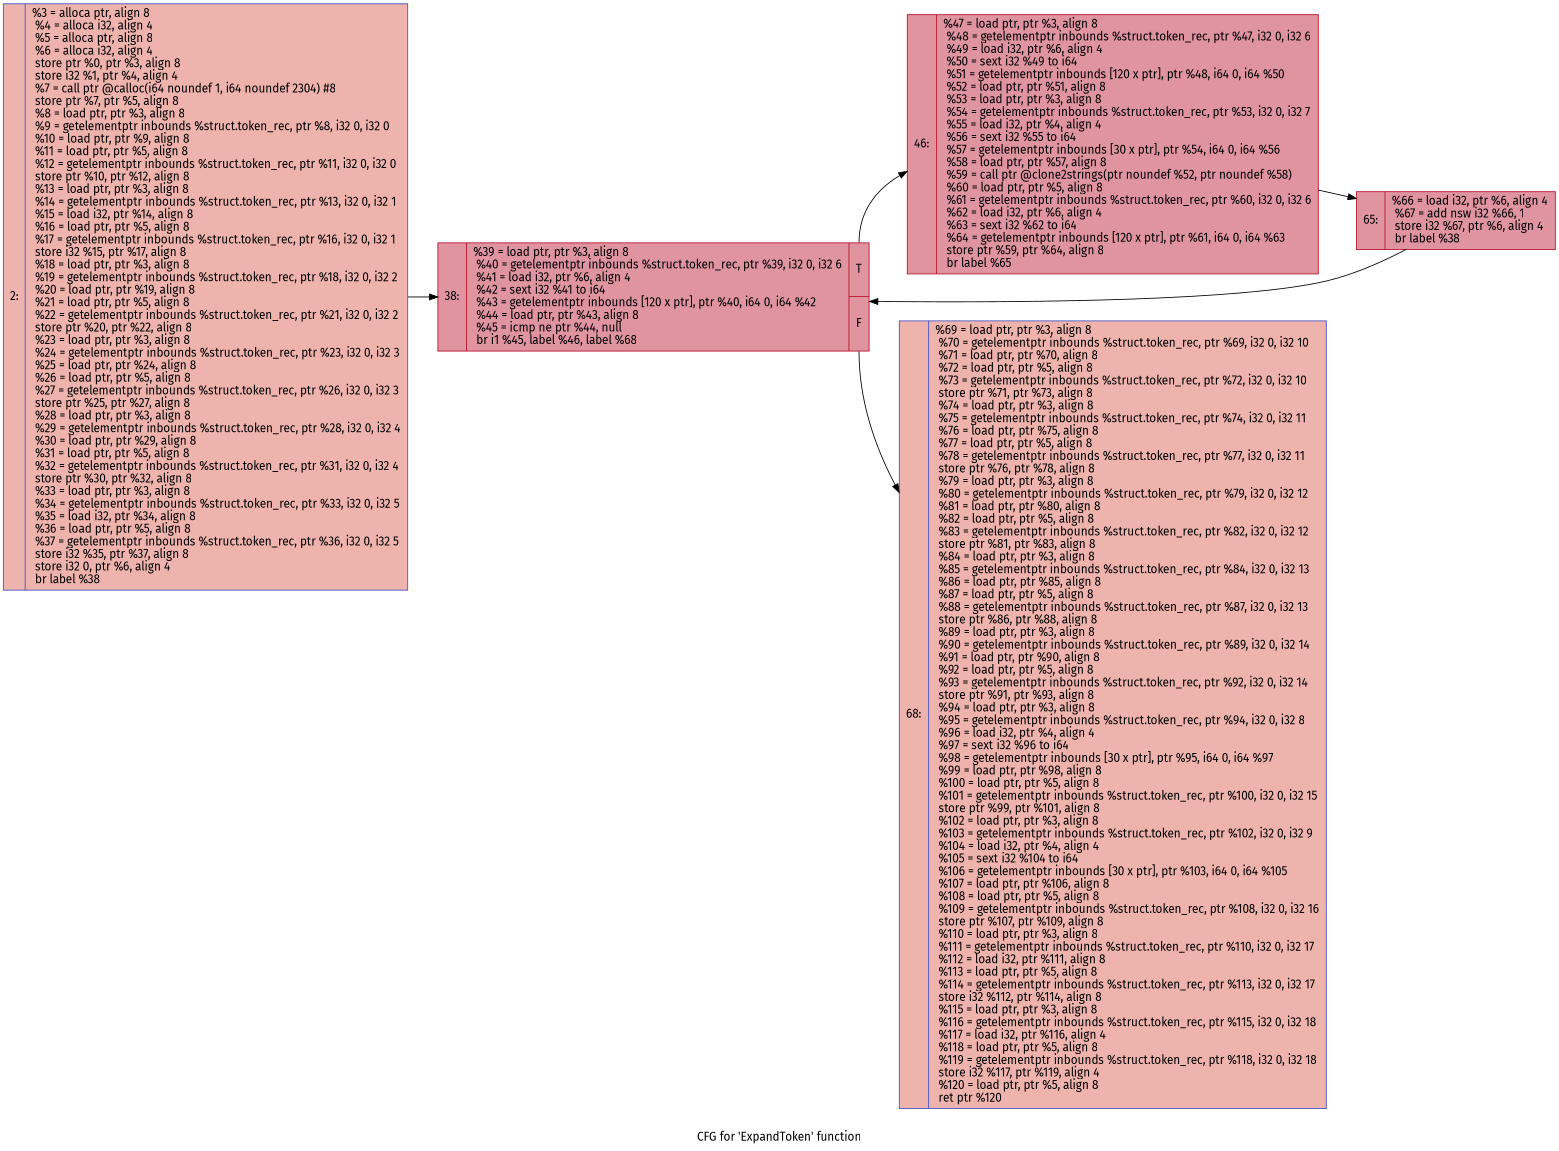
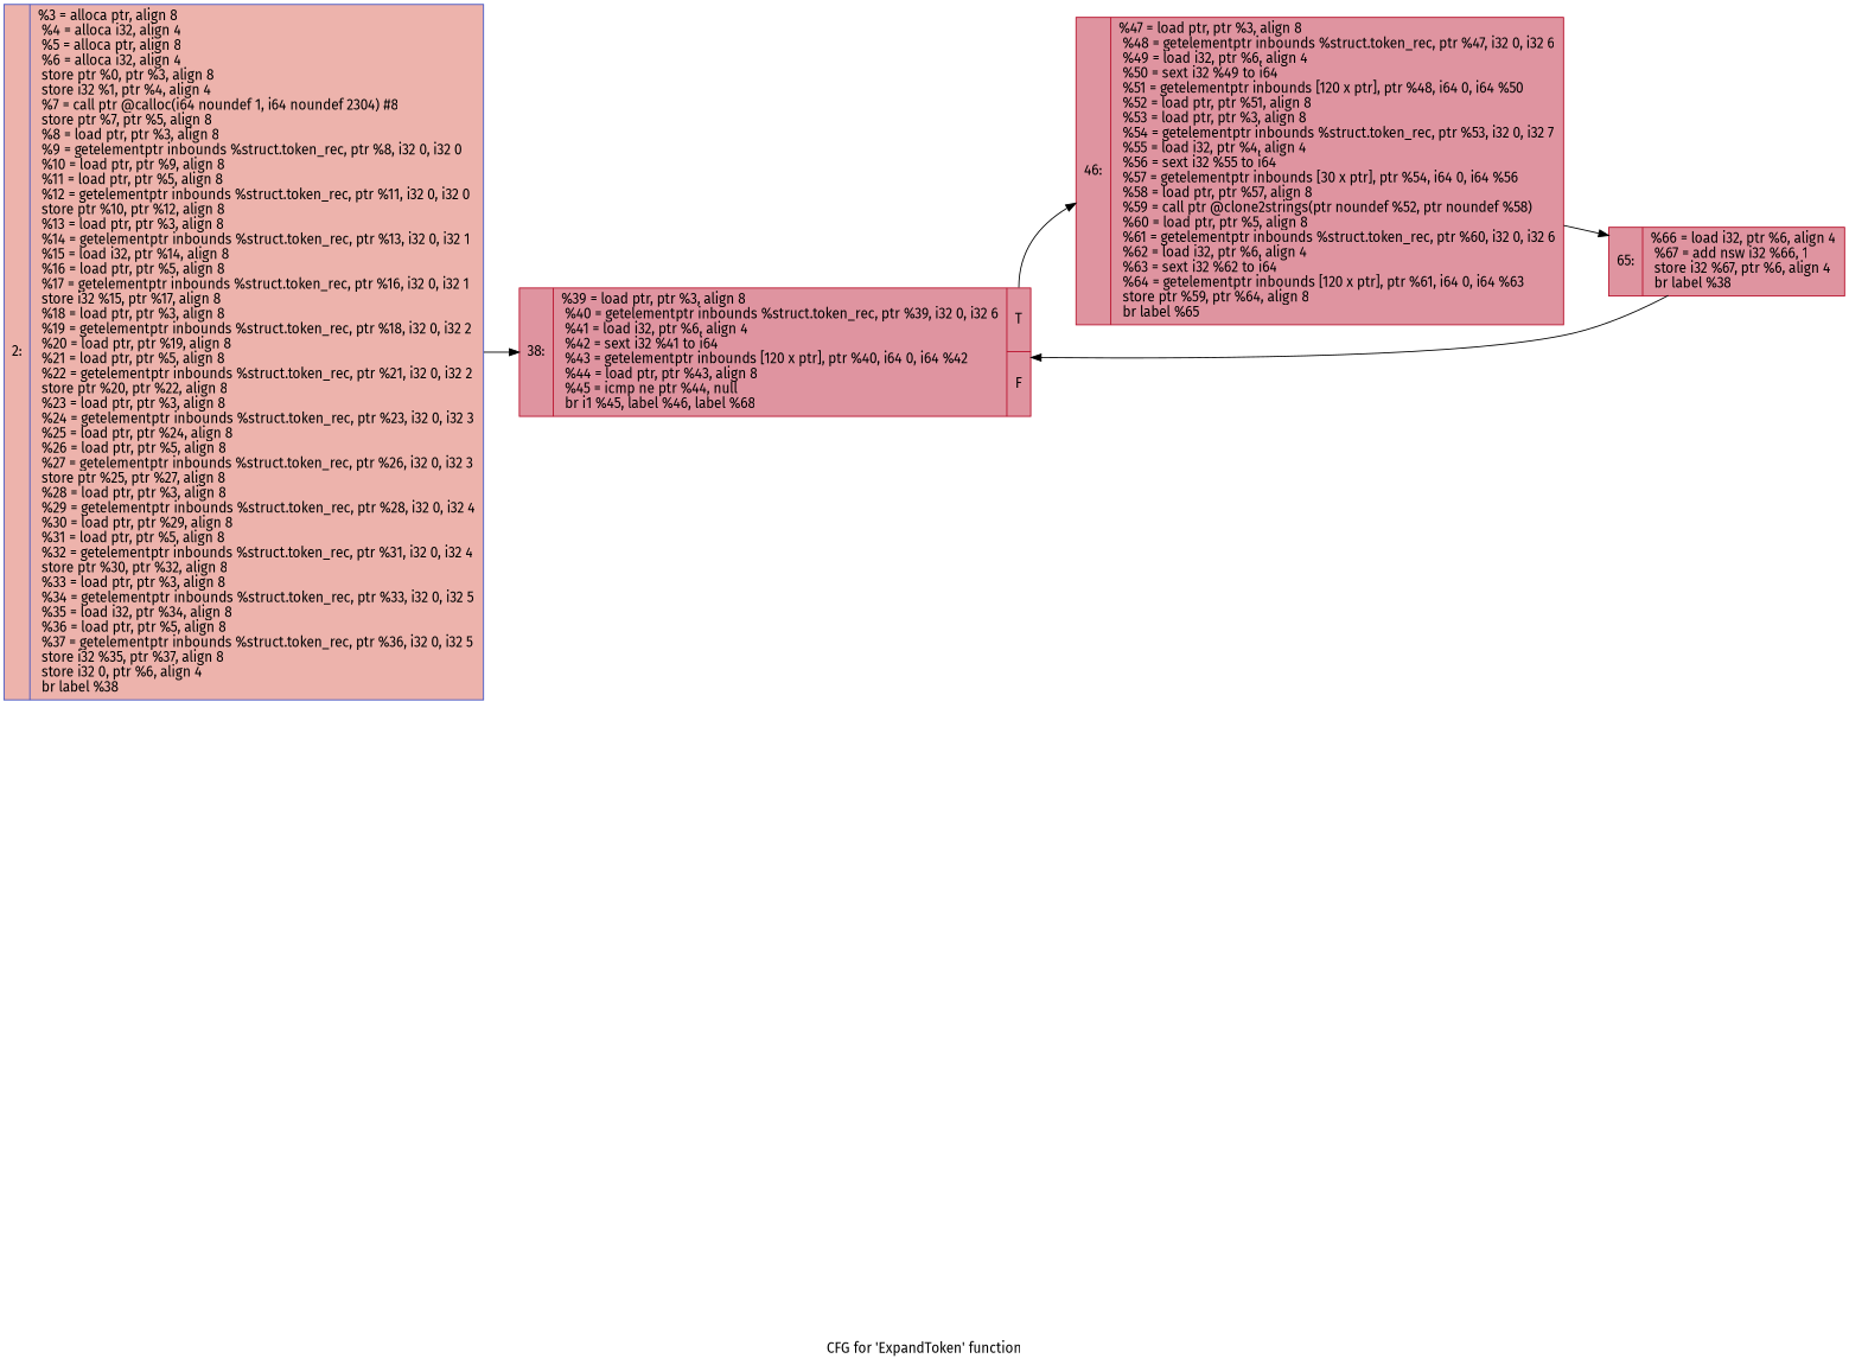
  digraph {
    label="CFG for 'ExpandToken' function"
    rankdir=LR
    fontname="Fira Sans"
    node [color="#b70d28ff" fillcolor="#b70d2870" fontname="Fira Sans" shape=record style=filled]
    edge [fontname="Fira Sans"]
    n1 [color="#3d50c3ff" fillcolor="#d6524470" label="{2:\l|  %3 = alloca ptr, align 8\l  %4 = alloca i32, align 4\l  %5 = alloca ptr, align 8\l  %6 = alloca i32, align 4\l  store ptr %0, ptr %3, align 8\l  store i32 %1, ptr %4, align 4\l  %7 = call ptr @calloc(i64 noundef 1, i64 noundef 2304) #8\l  store ptr %7, ptr %5, align 8\l  %8 = load ptr, ptr %3, align 8\l  %9 = getelementptr inbounds %struct.token_rec, ptr %8, i32 0, i32 0\l  %10 = load ptr, ptr %9, align 8\l  %11 = load ptr, ptr %5, align 8\l  %12 = getelementptr inbounds %struct.token_rec, ptr %11, i32 0, i32 0\l  store ptr %10, ptr %12, align 8\l  %13 = load ptr, ptr %3, align 8\l  %14 = getelementptr inbounds %struct.token_rec, ptr %13, i32 0, i32 1\l  %15 = load i32, ptr %14, align 8\l  %16 = load ptr, ptr %5, align 8\l  %17 = getelementptr inbounds %struct.token_rec, ptr %16, i32 0, i32 1\l  store i32 %15, ptr %17, align 8\l  %18 = load ptr, ptr %3, align 8\l  %19 = getelementptr inbounds %struct.token_rec, ptr %18, i32 0, i32 2\l  %20 = load ptr, ptr %19, align 8\l  %21 = load ptr, ptr %5, align 8\l  %22 = getelementptr inbounds %struct.token_rec, ptr %21, i32 0, i32 2\l  store ptr %20, ptr %22, align 8\l  %23 = load ptr, ptr %3, align 8\l  %24 = getelementptr inbounds %struct.token_rec, ptr %23, i32 0, i32 3\l  %25 = load ptr, ptr %24, align 8\l  %26 = load ptr, ptr %5, align 8\l  %27 = getelementptr inbounds %struct.token_rec, ptr %26, i32 0, i32 3\l  store ptr %25, ptr %27, align 8\l  %28 = load ptr, ptr %3, align 8\l  %29 = getelementptr inbounds %struct.token_rec, ptr %28, i32 0, i32 4\l  %30 = load ptr, ptr %29, align 8\l  %31 = load ptr, ptr %5, align 8\l  %32 = getelementptr inbounds %struct.token_rec, ptr %31, i32 0, i32 4\l  store ptr %30, ptr %32, align 8\l  %33 = load ptr, ptr %3, align 8\l  %34 = getelementptr inbounds %struct.token_rec, ptr %33, i32 0, i32 5\l  %35 = load i32, ptr %34, align 8\l  %36 = load ptr, ptr %5, align 8\l  %37 = getelementptr inbounds %struct.token_rec, ptr %36, i32 0, i32 5\l  store i32 %35, ptr %37, align 8\l  store i32 0, ptr %6, align 4\l  br label %38\l}"]
    n2 [label="{38:\l|  %39 = load ptr, ptr %3, align 8\l  %40 = getelementptr inbounds %struct.token_rec, ptr %39, i32 0, i32 6\l  %41 = load i32, ptr %6, align 4\l  %42 = sext i32 %41 to i64\l  %43 = getelementptr inbounds [120 x ptr], ptr %40, i64 0, i64 %42\l  %44 = load ptr, ptr %43, align 8\l  %45 = icmp ne ptr %44, null\l  br i1 %45, label %46, label %68\l|{<s0>T|<s1>F}}"]
    n3 [label="{46:\l|  %47 = load ptr, ptr %3, align 8\l  %48 = getelementptr inbounds %struct.token_rec, ptr %47, i32 0, i32 6\l  %49 = load i32, ptr %6, align 4\l  %50 = sext i32 %49 to i64\l  %51 = getelementptr inbounds [120 x ptr], ptr %48, i64 0, i64 %50\l  %52 = load ptr, ptr %51, align 8\l  %53 = load ptr, ptr %3, align 8\l  %54 = getelementptr inbounds %struct.token_rec, ptr %53, i32 0, i32 7\l  %55 = load i32, ptr %4, align 4\l  %56 = sext i32 %55 to i64\l  %57 = getelementptr inbounds [30 x ptr], ptr %54, i64 0, i64 %56\l  %58 = load ptr, ptr %57, align 8\l  %59 = call ptr @clone2strings(ptr noundef %52, ptr noundef %58)\l  %60 = load ptr, ptr %5, align 8\l  %61 = getelementptr inbounds %struct.token_rec, ptr %60, i32 0, i32 6\l  %62 = load i32, ptr %6, align 4\l  %63 = sext i32 %62 to i64\l  %64 = getelementptr inbounds [120 x ptr], ptr %61, i64 0, i64 %63\l  store ptr %59, ptr %64, align 8\l  br label %65\l}"]
-   n4 [color="#3d50c3ff" fillcolor="#d6524470" label="{68:\l|  %69 = load ptr, ptr %3, align 8\l  %70 = getelementptr inbounds %struct.token_rec, ptr %69, i32 0, i32 10\l  %71 = load ptr, ptr %70, align 8\l  %72 = load ptr, ptr %5, align 8\l  %73 = getelementptr inbounds %struct.token_rec, ptr %72, i32 0, i32 10\l  store ptr %71, ptr %73, align 8\l  %74 = load ptr, ptr %3, align 8\l  %75 = getelementptr inbounds %struct.token_rec, ptr %74, i32 0, i32 11\l  %76 = load ptr, ptr %75, align 8\l  %77 = load ptr, ptr %5, align 8\l  %78 = getelementptr inbounds %struct.token_rec, ptr %77, i32 0, i32 11\l  store ptr %76, ptr %78, align 8\l  %79 = load ptr, ptr %3, align 8\l  %80 = getelementptr inbounds %struct.token_rec, ptr %79, i32 0, i32 12\l  %81 = load ptr, ptr %80, align 8\l  %82 = load ptr, ptr %5, align 8\l  %83 = getelementptr inbounds %struct.token_rec, ptr %82, i32 0, i32 12\l  store ptr %81, ptr %83, align 8\l  %84 = load ptr, ptr %3, align 8\l  %85 = getelementptr inbounds %struct.token_rec, ptr %84, i32 0, i32 13\l  %86 = load ptr, ptr %85, align 8\l  %87 = load ptr, ptr %5, align 8\l  %88 = getelementptr inbounds %struct.token_rec, ptr %87, i32 0, i32 13\l  store ptr %86, ptr %88, align 8\l  %89 = load ptr, ptr %3, align 8\l  %90 = getelementptr inbounds %struct.token_rec, ptr %89, i32 0, i32 14\l  %91 = load ptr, ptr %90, align 8\l  %92 = load ptr, ptr %5, align 8\l  %93 = getelementptr inbounds %struct.token_rec, ptr %92, i32 0, i32 14\l  store ptr %91, ptr %93, align 8\l  %94 = load ptr, ptr %3, align 8\l  %95 = getelementptr inbounds %struct.token_rec, ptr %94, i32 0, i32 8\l  %96 = load i32, ptr %4, align 4\l  %97 = sext i32 %96 to i64\l  %98 = getelementptr inbounds [30 x ptr], ptr %95, i64 0, i64 %97\l  %99 = load ptr, ptr %98, align 8\l  %100 = load ptr, ptr %5, align 8\l  %101 = getelementptr inbounds %struct.token_rec, ptr %100, i32 0, i32 15\l  store ptr %99, ptr %101, align 8\l  %102 = load ptr, ptr %3, align 8\l  %103 = getelementptr inbounds %struct.token_rec, ptr %102, i32 0, i32 9\l  %104 = load i32, ptr %4, align 4\l  %105 = sext i32 %104 to i64\l  %106 = getelementptr inbounds [30 x ptr], ptr %103, i64 0, i64 %105\l  %107 = load ptr, ptr %106, align 8\l  %108 = load ptr, ptr %5, align 8\l  %109 = getelementptr inbounds %struct.token_rec, ptr %108, i32 0, i32 16\l  store ptr %107, ptr %109, align 8\l  %110 = load ptr, ptr %3, align 8\l  %111 = getelementptr inbounds %struct.token_rec, ptr %110, i32 0, i32 17\l  %112 = load i32, ptr %111, align 8\l  %113 = load ptr, ptr %5, align 8\l  %114 = getelementptr inbounds %struct.token_rec, ptr %113, i32 0, i32 17\l  store i32 %112, ptr %114, align 8\l  %115 = load ptr, ptr %3, align 8\l  %116 = getelementptr inbounds %struct.token_rec, ptr %115, i32 0, i32 18\l  %117 = load i32, ptr %116, align 4\l  %118 = load ptr, ptr %5, align 8\l  %119 = getelementptr inbounds %struct.token_rec, ptr %118, i32 0, i32 18\l  store i32 %117, ptr %119, align 4\l  %120 = load ptr, ptr %5, align 8\l  ret ptr %120\l}"]
    n5 [label="{65:\l|  %66 = load i32, ptr %6, align 4\l  %67 = add nsw i32 %66, 1\l  store i32 %67, ptr %6, align 4\l  br label %38\l}"]
    n1 -> n2
    n2 -> n3 [tailport=s0]
-   n2 -> n4 [tailport=s1]
    n3 -> n5
    n5 -> n2
  }
